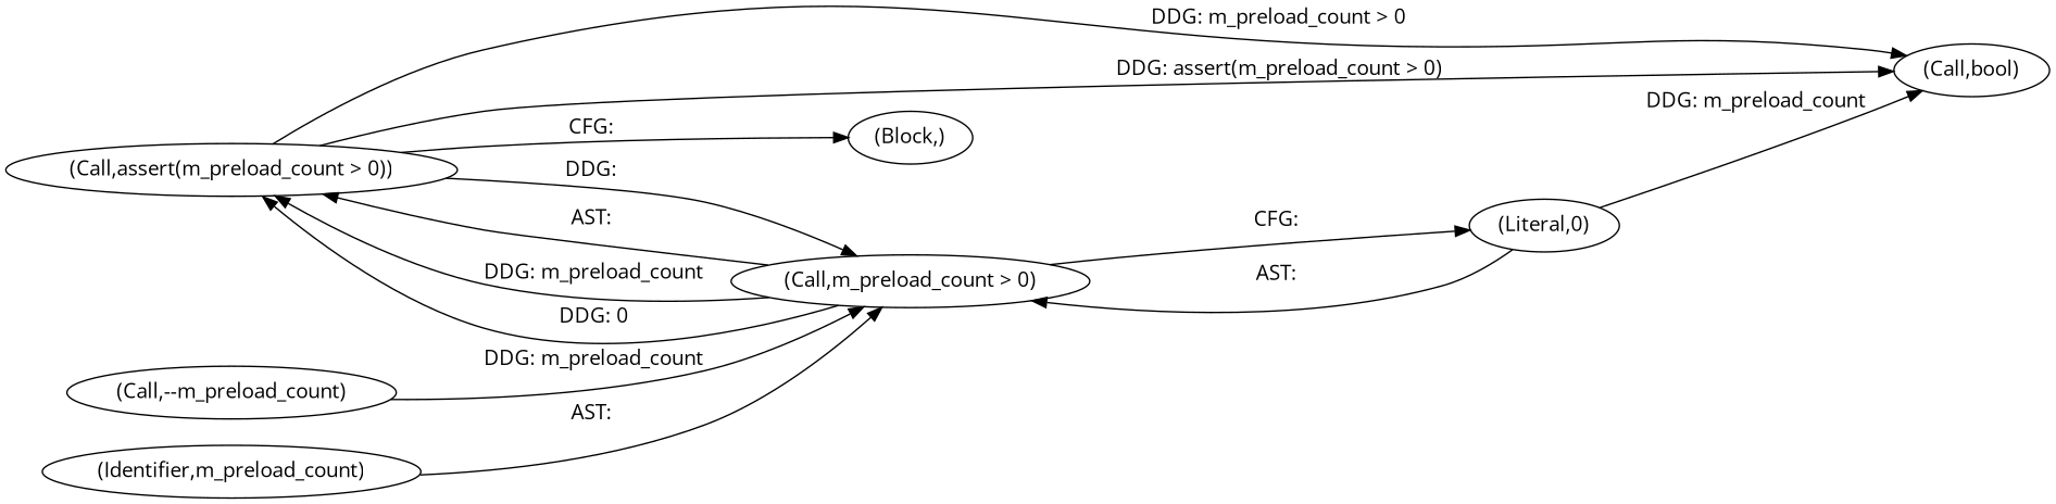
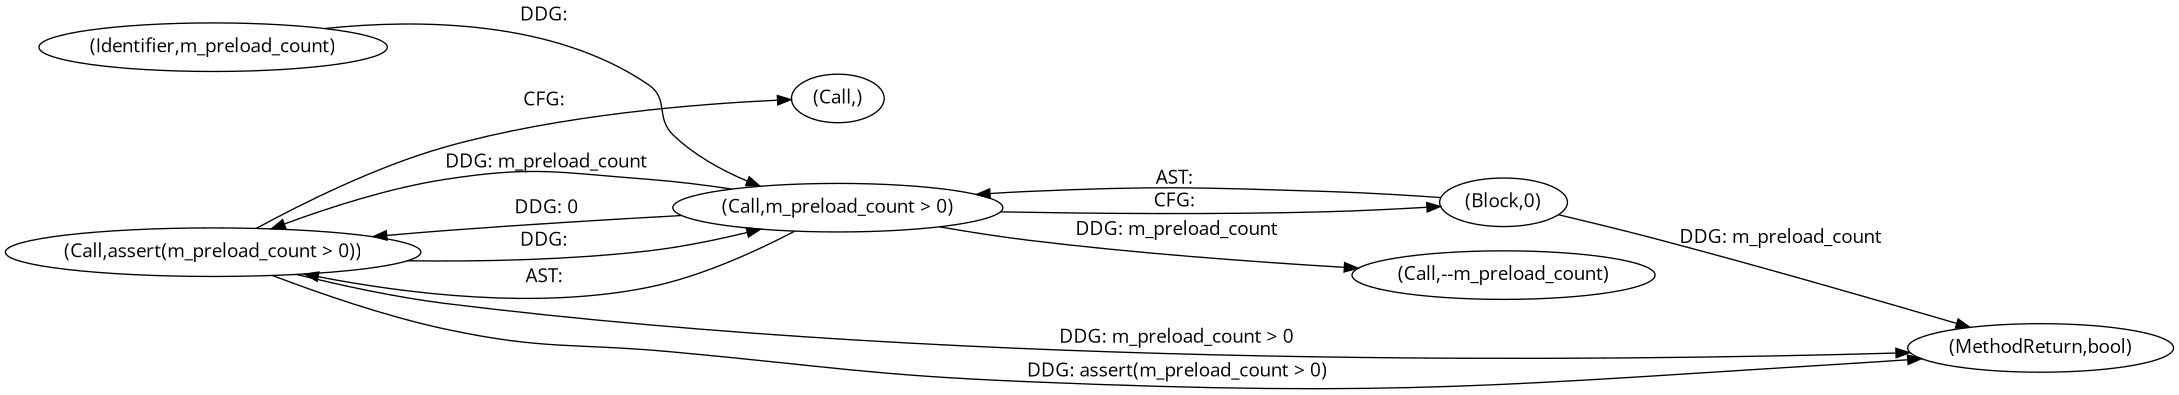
  digraph {
    fontname="Open Sans"
    rankdir=LR
    node [fontname="Open Sans"]
    edge [fontname="Open Sans"]
    n1 [label="(Call,assert(m_preload_count > 0))"]
    n2 [label="(Call,m_preload_count > 0)"]
-   n3 [label="(Block,)"]
-   n4 [label="(Call,bool)"]
+   n3 [label="(Call,)"]
+   n4 [label="(MethodReturn,bool)"]
    n5 [label="(Call,--m_preload_count)"]
-   n6 [label="(Literal,0)"]
+   n6 [label="(Block,0)"]
    n7 [label="(Identifier,m_preload_count)"]
    n1 -> n2 [label="DDG: "]
    n1 -> n3 [label="CFG: "]
    n1 -> n4 [label="DDG: m_preload_count > 0"]
    n1 -> n4 [label="DDG: assert(m_preload_count > 0)"]
    n2 -> n1 [label="AST: "]
    n2 -> n1 [label="DDG: m_preload_count"]
    n2 -> n1 [label="DDG: 0"]
-   n5 -> n2 [label="DDG: m_preload_count"]
+   n2 -> n5 [label="DDG: m_preload_count"]
    n2 -> n6 [label="CFG: "]
    n6 -> n2 [label="AST: "]
    n6 -> n4 [label="DDG: m_preload_count"]
-   n7 -> n2 [label="AST: "]
+   n7 -> n2 [label="DDG: "]
  }
